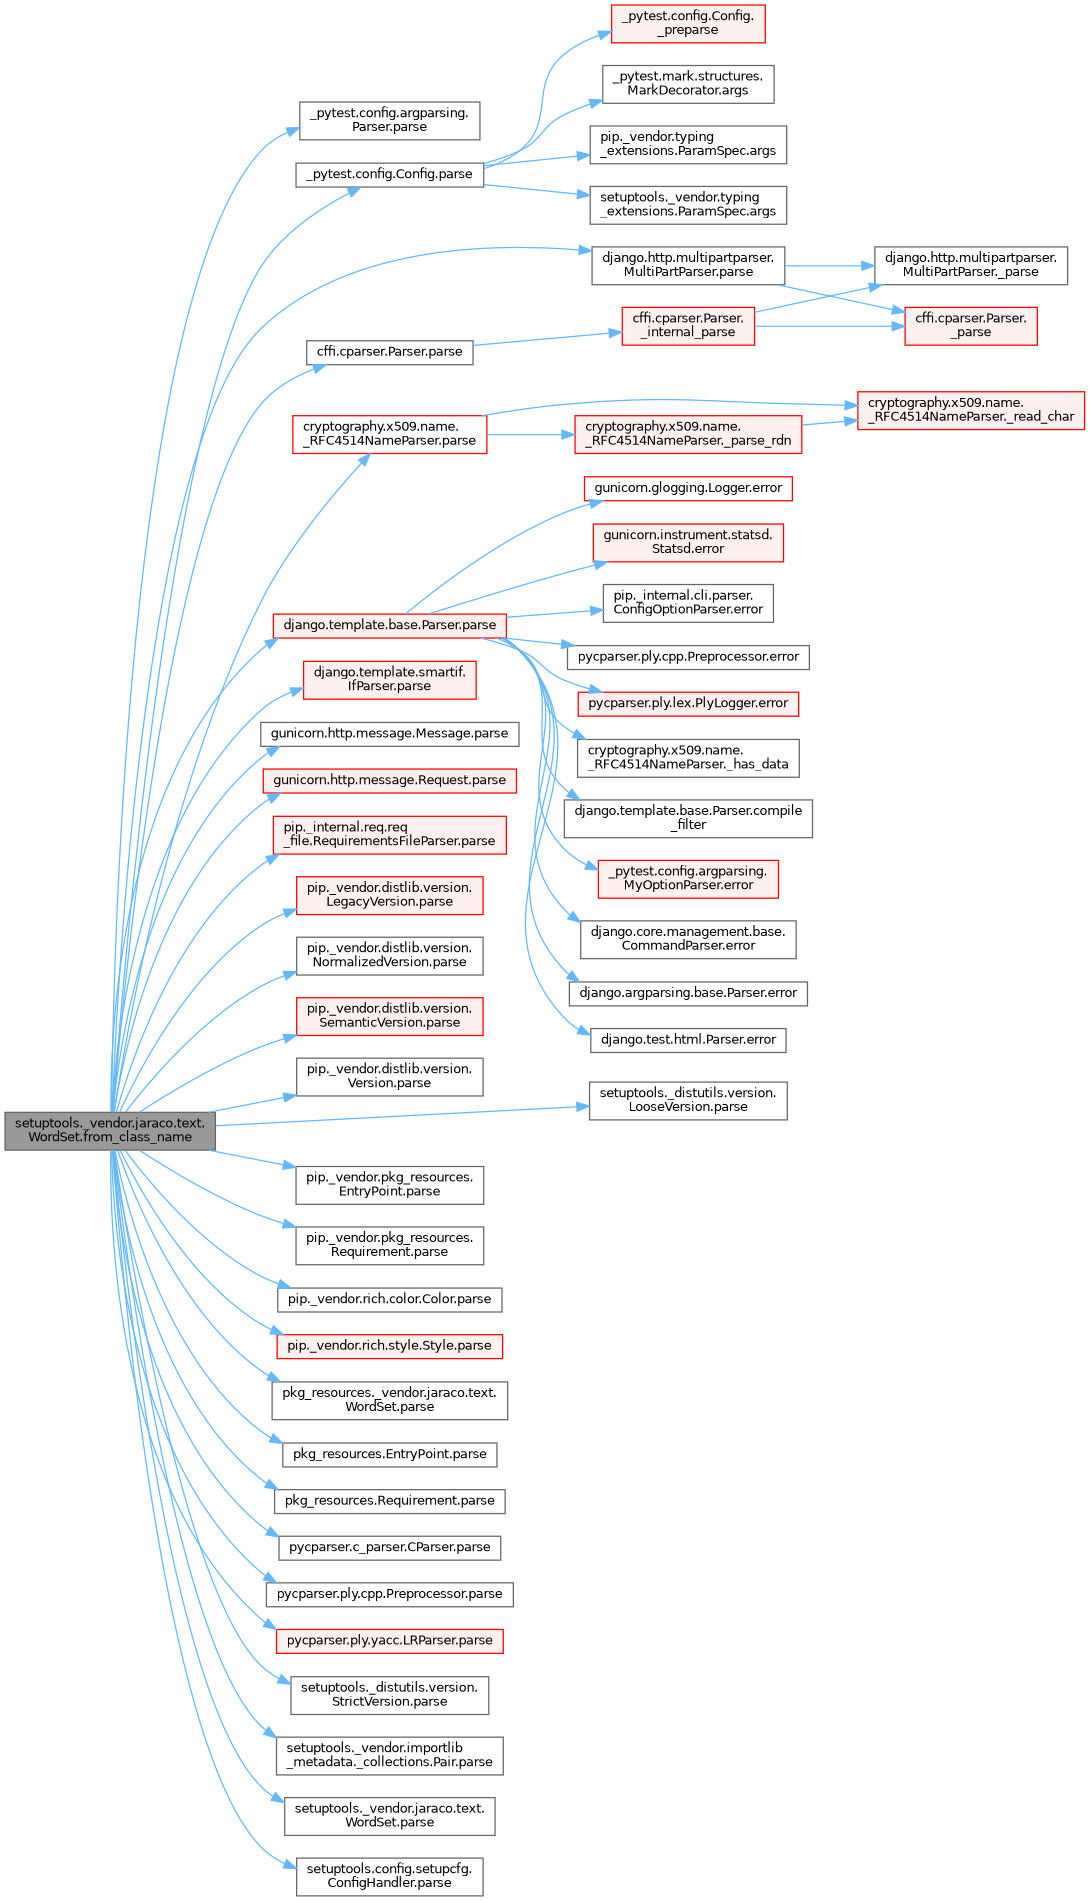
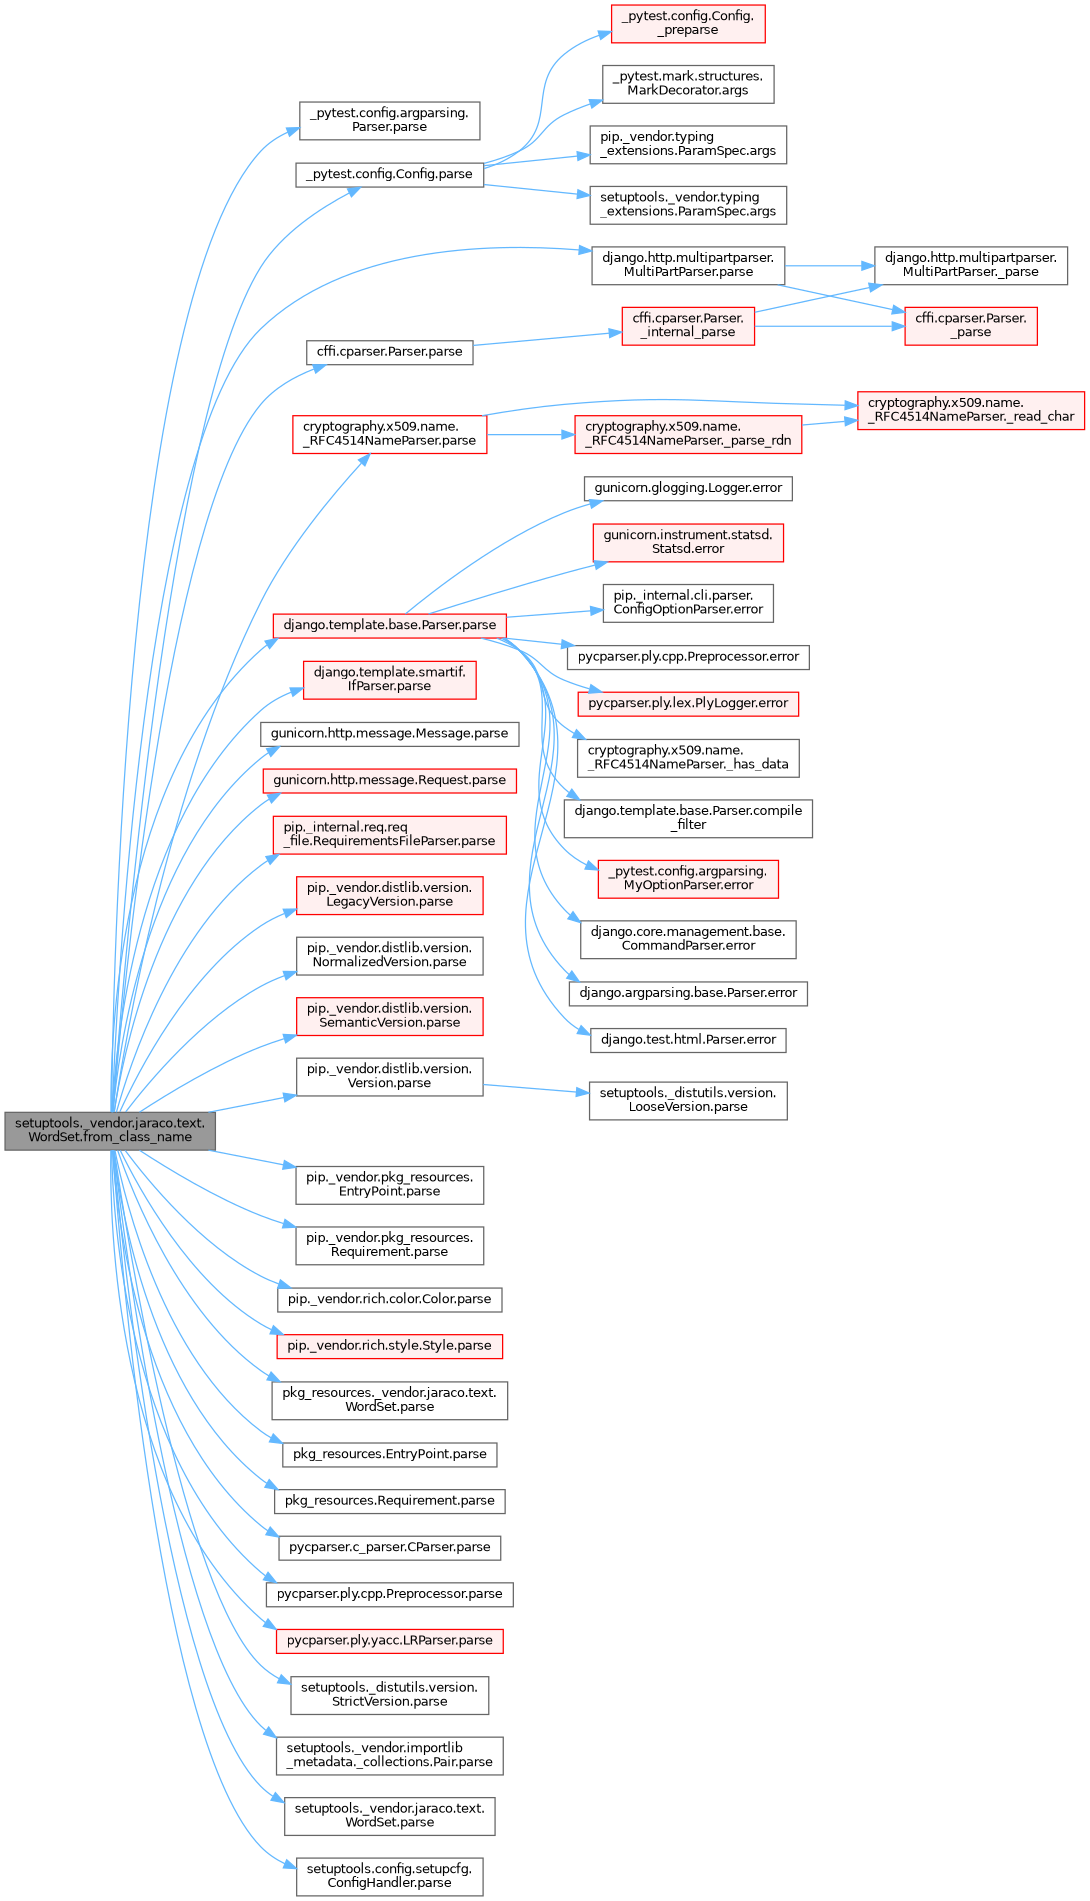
  digraph {
    rankdir=LR
    node [color=grey40 fillcolor=white fontname=Helvetica fontsize=10 shape=box style=filled]
    edge [color=steelblue1 fontname=Helvetica fontsize=10 labelfontname=Helvetica labelfontsize=10 style=solid]
    n1 [color=gray40 fillcolor=grey60 fontcolor=black height=0.2 label="setuptools._vendor.jaraco.text.\lWordSet.from_class_name" width=0.4]
    n2 [height=0.2 label="_pytest.config.argparsing.\lParser.parse" width=0.4]
    n3 [height=0.2 label="_pytest.config.Config.parse" width=0.4]
    n4 [height=0.2 label="cffi.cparser.Parser.parse" width=0.4]
    n5 [color=red height=0.2 label="cryptography.x509.name.\l_RFC4514NameParser.parse" width=0.4]
    n6 [height=0.2 label="django.http.multipartparser.\lMultiPartParser.parse" width=0.4]
    n7 [color=red fillcolor="#FFF0F0" height=0.2 label="django.template.base.Parser.parse" width=0.4]
    n8 [color=red fillcolor="#FFF0F0" height=0.2 label="django.template.smartif.\lIfParser.parse" width=0.4]
    n9 [height=0.2 label="gunicorn.http.message.Message.parse" width=0.4]
    n10 [color=red fillcolor="#FFF0F0" height=0.2 label="gunicorn.http.message.Request.parse" width=0.4]
    n11 [color=red fillcolor="#FFF0F0" height=0.2 label="pip._internal.req.req\l_file.RequirementsFileParser.parse" width=0.4]
    n12 [color=red fillcolor="#FFF0F0" height=0.2 label="pip._vendor.distlib.version.\lLegacyVersion.parse" width=0.4]
    n13 [height=0.2 label="pip._vendor.distlib.version.\lNormalizedVersion.parse" width=0.4]
    n14 [color=red fillcolor="#FFF0F0" height=0.2 label="pip._vendor.distlib.version.\lSemanticVersion.parse" width=0.4]
    n15 [height=0.2 label="pip._vendor.distlib.version.\lVersion.parse" width=0.4]
    n16 [height=0.2 label="pip._vendor.pkg_resources.\lEntryPoint.parse" width=0.4]
    n17 [height=0.2 label="pip._vendor.pkg_resources.\lRequirement.parse" width=0.4]
    n18 [height=0.2 label="pip._vendor.rich.color.Color.parse" width=0.4]
    n19 [color=red fillcolor="#FFF0F0" height=0.2 label="pip._vendor.rich.style.Style.parse" width=0.4]
    n20 [height=0.2 label="pkg_resources._vendor.jaraco.text.\lWordSet.parse" width=0.4]
    n21 [height=0.2 label="pkg_resources.EntryPoint.parse" width=0.4]
    n22 [height=0.2 label="pkg_resources.Requirement.parse" width=0.4]
    n23 [height=0.2 label="pycparser.c_parser.CParser.parse" width=0.4]
    n24 [height=0.2 label="pycparser.ply.cpp.Preprocessor.parse" width=0.4]
    n25 [color=red fillcolor="#FFF0F0" height=0.2 label="pycparser.ply.yacc.LRParser.parse" width=0.4]
    n26 [height=0.2 label="setuptools._distutils.version.\lLooseVersion.parse" width=0.4]
    n27 [height=0.2 label="setuptools._distutils.version.\lStrictVersion.parse" width=0.4]
    n28 [height=0.2 label="setuptools._vendor.importlib\l_metadata._collections.Pair.parse" width=0.4]
    n29 [height=0.2 label="setuptools._vendor.jaraco.text.\lWordSet.parse" width=0.4]
    n30 [height=0.2 label="setuptools.config.setupcfg.\lConfigHandler.parse" width=0.4]
    n31 [color=red fillcolor="#FFF0F0" height=0.2 label="_pytest.config.Config.\l_preparse" width=0.4]
    n32 [height=0.2 label="_pytest.mark.structures.\lMarkDecorator.args" width=0.4]
    n33 [height=0.2 label="pip._vendor.typing\l_extensions.ParamSpec.args" width=0.4]
    n34 [height=0.2 label="setuptools._vendor.typing\l_extensions.ParamSpec.args" width=0.4]
    n35 [color=red fillcolor="#FFF0F0" height=0.2 label="cffi.cparser.Parser.\l_internal_parse" width=0.4]
    n36 [color=red fillcolor="#FFF0F0" height=0.2 label="cryptography.x509.name.\l_RFC4514NameParser._parse_rdn" width=0.4]
    n37 [color=red fillcolor="#FFF0F0" height=0.2 label="cryptography.x509.name.\l_RFC4514NameParser._read_char" width=0.4]
    n38 [color=red fillcolor="#FFF0F0" height=0.2 label="cffi.cparser.Parser.\l_parse" width=0.4]
    n39 [height=0.2 label="django.http.multipartparser.\lMultiPartParser._parse" width=0.4]
    n40 [height=0.2 label="cryptography.x509.name.\l_RFC4514NameParser._has_data" width=0.4]
    n41 [height=0.2 label="django.template.base.Parser.compile\l_filter" width=0.4]
    n42 [color=red fillcolor="#FFF0F0" height=0.2 label="_pytest.config.argparsing.\lMyOptionParser.error" width=0.4]
    n43 [height=0.2 label="django.core.management.base.\lCommandParser.error" width=0.4]
    n44 [height=0.2 label="django.argparsing.base.Parser.error" width=0.4]
    n45 [height=0.2 label="django.test.html.Parser.error" width=0.4]
-   n46 [color=red height=0.2 label="gunicorn.glogging.Logger.error" width=0.4]
+   n46 [height=0.2 label="gunicorn.glogging.Logger.error" width=0.4]
    n47 [color=red fillcolor="#FFF0F0" height=0.2 label="gunicorn.instrument.statsd.\lStatsd.error" width=0.4]
    n48 [height=0.2 label="pip._internal.cli.parser.\lConfigOptionParser.error" width=0.4]
    n49 [height=0.2 label="pycparser.ply.cpp.Preprocessor.error" width=0.4]
    n50 [color=red fillcolor="#FFF0F0" height=0.2 label="pycparser.ply.lex.PlyLogger.error" width=0.4]
    n1 -> n2
    n1 -> n3
    n1 -> n4
    n1 -> n5
    n1 -> n6
    n1 -> n7
    n1 -> n8
    n1 -> n9
    n1 -> n10
    n1 -> n11
    n1 -> n12
    n1 -> n13
    n1 -> n14
    n1 -> n15
    n1 -> n16
    n1 -> n17
    n1 -> n18
    n1 -> n19
    n1 -> n20
    n1 -> n21
    n1 -> n22
    n1 -> n23
    n1 -> n24
    n1 -> n25
-   n1 -> n26
+   n15 -> n26
    n1 -> n27
    n1 -> n28
    n1 -> n29
    n1 -> n30
    n3 -> n31
    n3 -> n32
    n3 -> n33
    n3 -> n34
    n4 -> n35
    n5 -> n36
    n5 -> n37
    n6 -> n38
    n6 -> n39
    n7 -> n40
    n7 -> n41
    n7 -> n42
    n7 -> n43
    n7 -> n44
    n7 -> n45
    n7 -> n46
    n7 -> n47
    n7 -> n48
    n7 -> n49
    n7 -> n50
    n35 -> n38
    n35 -> n39
    n36 -> n37
  }
